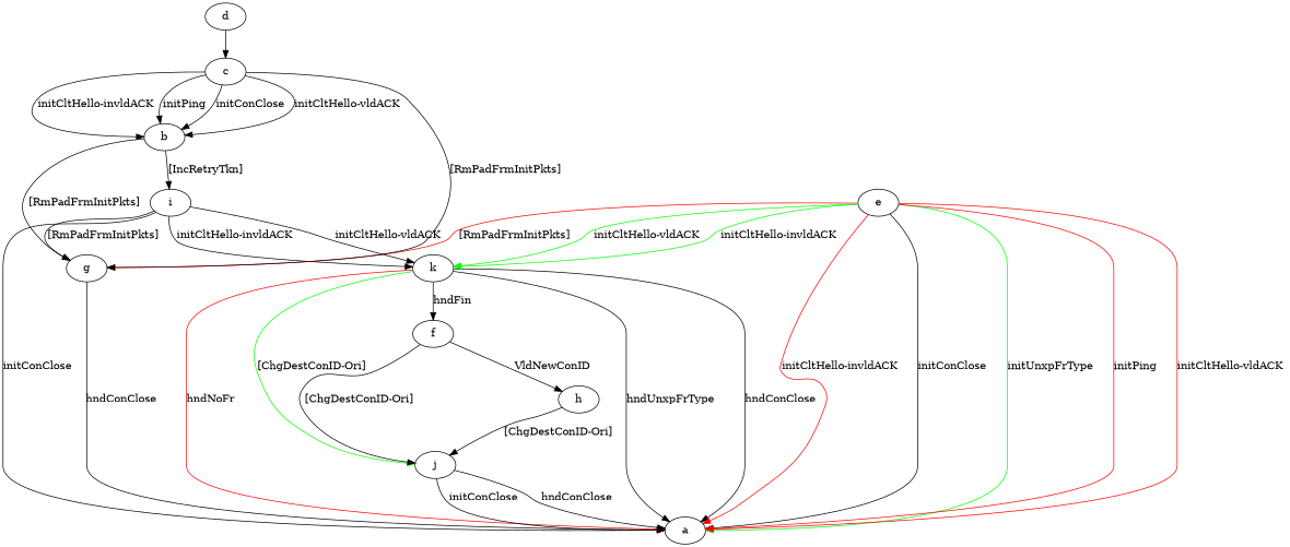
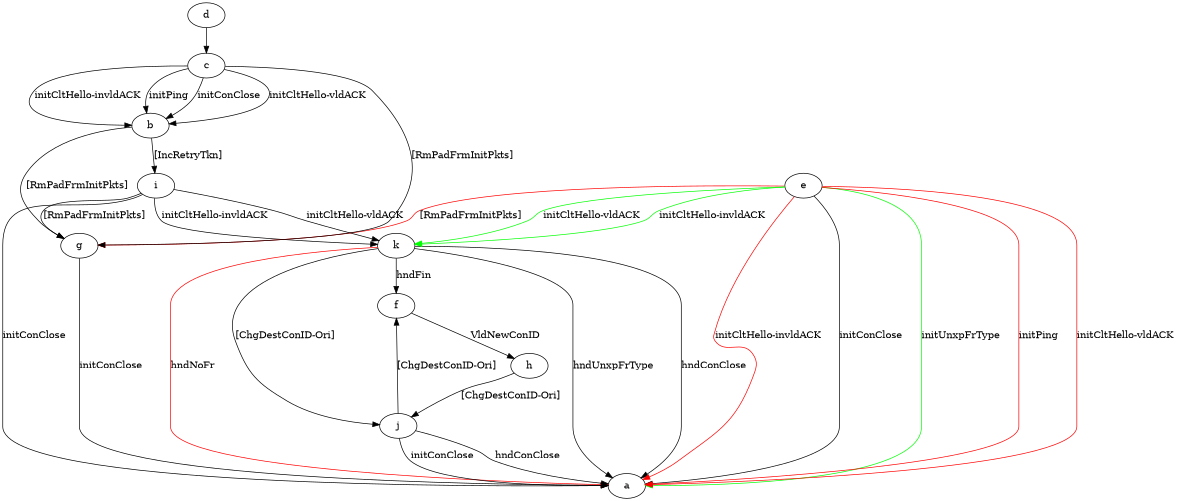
  digraph {
    b
    g
    i
    a
    k
    e
    f
    j
    c
    d
    h
    b -> g [label="[RmPadFrmInitPkts] "]
    b -> i [label="[IncRetryTkn] "]
-   g -> a [label="hndConClose "]
+   g -> a [label="initConClose "]
    i -> g [label="[RmPadFrmInitPkts] "]
    i -> a [label="initConClose "]
    i -> k [label="initCltHello-vldACK "]
    i -> k [label="initCltHello-invldACK "]
    k -> a [label="hndUnxpFrType "]
    k -> a [label="hndConClose "]
    k -> a [color=red label="hndNoFr "]
    k -> f [label="hndFin "]
-   k -> j [label="[ChgDestConID-Ori] " color=green]
+   k -> j [label="[ChgDestConID-Ori] "]
    e -> g [color=red label="[RmPadFrmInitPkts] "]
    e -> a [label="initConClose "]
    e -> a [color=green label="initUnxpFrType "]
    e -> a [color=red label="initPing "]
    e -> a [color=red label="initCltHello-vldACK "]
    e -> a [color=red label="initCltHello-invldACK "]
    e -> k [color=green label="initCltHello-vldACK "]
    e -> k [color=green label="initCltHello-invldACK "]
-   f -> j [label="[ChgDestConID-Ori] "]
+   j -> f [label="[ChgDestConID-Ori] "]
    f -> h [label="VldNewConID "]
    j -> a [label="initConClose "]
    j -> a [label="hndConClose "]
    c -> b [label="initPing "]
    c -> b [label="initConClose "]
    c -> b [label="initCltHello-vldACK "]
    c -> b [label="initCltHello-invldACK "]
    c -> g [label="[RmPadFrmInitPkts] "]
    d -> c
    h -> j [label="[ChgDestConID-Ori] "]
  }
